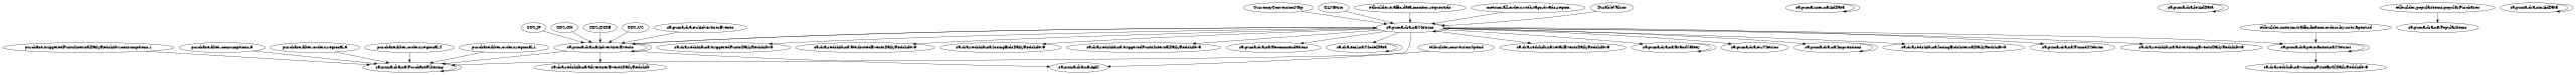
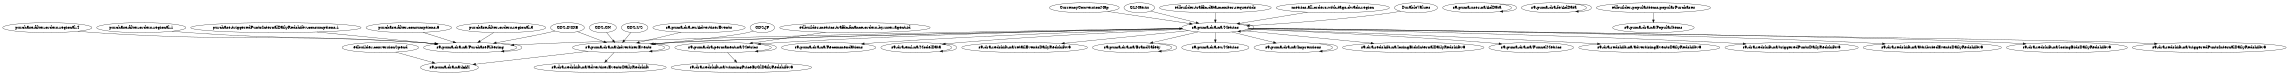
  digraph {
    "s9-puma-dra-na/Metrics"
    "s9-dra-eml-na/ModelData"
    "s9-puma-dra-na/AdvertiserEvents"
    "s9-puma-dra-na/PurchaseFiltering"
    "s9-dra-redshift-na/retailEventsDailyRedshiftv6"
    "s9-puma-dra-permanent-na/Metrics"
    "s9-puma-dra-na/BrandSafety"
    "s9-puma-dra-eu/Metrics"
    "s9-puma-dra-na/Impressions"
    "s9-dra-redshift-na/losingBidsInternalDailyRedshiftv6"
    "s9-puma-dra-na/FunnelMetrics"
    "s9-dra-redshift-na/advertisingEventsDailyRedshiftv6"
    "s9-dra-redshift-na/triggeredPuntsDailyRedshiftv6"
    "s9-dra-redshift-na/attributedEventsDailyRedshiftv6"
    "s9-dra-redshift-na/losingBidsDailyRedshiftv6"
    "s9-dra-redshift-na/triggeredPuntsInternalDailyRedshiftv6"
    "s9-puma-dra-na/Recommendations"
    "s9-puma-dra-na/AAX"
    "s9-dra-redshift-na/advertiserEventsDailyRedshift"
    "s9-dra-redshift-na/winningPriceByGlDailyRedshiftv6"
    n21 [label="s9-puma-user-na/AdData"]
    "CDS-CN"
    "etlbuilder-metrics-traffic-finance-orders-by-user-agent-id"
    "purchase-filter-orders-regional-3"
    CurrencyConversionMap
    "purchase-filter-orders-regional-4"
    "s9-puma-dra-fe/AdData"
    "CDS-IMDB"
    "etlbuilder-conversionSpend"
    "CDS-US"
    "s9-puma-dra-eu/AdvertiserEvents"
    "CDS-JP"
    "etlbuilder-popularitems-popularPurchases"
    "s9-puma-dra-na/PopularItems"
    "purchase-filter-orders-regional-1"
    GLMatrix
    n37 [label="etlbuilder-traffic-data-monitor-requestids"]
    n38 [label="purchase-triggeredPuntsInternalDailyRedshiftv-consumptions-1"]
    "purchase-filter-consumptions-6"
    "metrics-all-orders-with-tags-dwads-region"
    DurableValues
-   "s9-puma-dra-sin/AdData"
    "s9-puma-dra-na/Metrics" -> "s9-puma-dra-na/Metrics"
    "s9-puma-dra-na/Metrics" -> "s9-dra-eml-na/ModelData"
    "s9-puma-dra-na/Metrics" -> "s9-puma-dra-na/AdvertiserEvents"
    "s9-puma-dra-na/Metrics" -> "s9-puma-dra-na/PurchaseFiltering"
    "s9-puma-dra-na/Metrics" -> "s9-dra-redshift-na/retailEventsDailyRedshiftv6"
    "s9-puma-dra-na/Metrics" -> "s9-puma-dra-permanent-na/Metrics"
    "s9-puma-dra-na/Metrics" -> "s9-puma-dra-na/BrandSafety"
    "s9-puma-dra-na/Metrics" -> "s9-puma-dra-eu/Metrics"
    "s9-puma-dra-na/Metrics" -> "s9-puma-dra-na/Impressions"
    "s9-puma-dra-na/Metrics" -> "s9-dra-redshift-na/losingBidsInternalDailyRedshiftv6"
    "s9-puma-dra-na/Metrics" -> "s9-puma-dra-na/FunnelMetrics"
    "s9-puma-dra-na/Metrics" -> "s9-dra-redshift-na/advertisingEventsDailyRedshiftv6"
    "s9-puma-dra-na/Metrics" -> "s9-dra-redshift-na/triggeredPuntsDailyRedshiftv6"
    "s9-puma-dra-na/Metrics" -> "s9-dra-redshift-na/attributedEventsDailyRedshiftv6"
    "s9-puma-dra-na/Metrics" -> "s9-dra-redshift-na/losingBidsDailyRedshiftv6"
    "s9-puma-dra-na/Metrics" -> "s9-dra-redshift-na/triggeredPuntsInternalDailyRedshiftv6"
    "s9-puma-dra-na/Metrics" -> "s9-puma-dra-na/Recommendations"
    "s9-dra-eml-na/ModelData" -> "s9-dra-eml-na/ModelData"
    "s9-puma-dra-na/AdvertiserEvents" -> "s9-puma-dra-na/Metrics"
    "s9-puma-dra-na/AdvertiserEvents" -> "s9-puma-dra-na/AdvertiserEvents"
-   "s9-puma-dra-na/AdvertiserEvents" -> "s9-puma-dra-na/PurchaseFiltering"
+   "CDS-IMDB" -> "s9-puma-dra-na/PurchaseFiltering"
    "s9-puma-dra-na/AdvertiserEvents" -> "s9-puma-dra-na/AAX"
    "s9-puma-dra-na/AdvertiserEvents" -> "s9-dra-redshift-na/advertiserEventsDailyRedshift"
    "s9-puma-dra-na/PurchaseFiltering" -> "s9-puma-dra-na/PurchaseFiltering"
    "s9-puma-dra-permanent-na/Metrics" -> "s9-puma-dra-permanent-na/Metrics"
    "s9-puma-dra-permanent-na/Metrics" -> "s9-dra-redshift-na/winningPriceByGlDailyRedshiftv6"
    "s9-puma-dra-na/BrandSafety" -> "s9-puma-dra-na/BrandSafety"
    "s9-puma-dra-na/Impressions" -> "s9-puma-dra-na/Impressions"
    n21 -> n21
    "CDS-CN" -> "s9-puma-dra-na/AdvertiserEvents"
    "etlbuilder-metrics-traffic-finance-orders-by-user-agent-id" -> "s9-puma-dra-permanent-na/Metrics"
    "purchase-filter-orders-regional-3" -> "s9-puma-dra-na/PurchaseFiltering"
    CurrencyConversionMap -> "s9-puma-dra-na/Metrics"
    "purchase-filter-orders-regional-4" -> "s9-puma-dra-na/PurchaseFiltering"
    "s9-puma-dra-fe/AdData" -> "s9-puma-dra-fe/AdData"
    "CDS-IMDB" -> "s9-puma-dra-na/AdvertiserEvents"
    "etlbuilder-conversionSpend" -> "s9-puma-dra-na/AAX"
    "CDS-US" -> "s9-puma-dra-na/AdvertiserEvents"
    "s9-puma-dra-eu/AdvertiserEvents" -> "s9-puma-dra-na/AdvertiserEvents"
    "CDS-JP" -> "s9-puma-dra-na/AdvertiserEvents"
    "etlbuilder-popularitems-popularPurchases" -> "s9-puma-dra-na/PopularItems"
    "purchase-filter-orders-regional-1" -> "s9-puma-dra-na/PurchaseFiltering"
    GLMatrix -> "s9-puma-dra-na/Metrics"
    n37 -> "s9-puma-dra-na/Metrics"
    n38 -> "s9-puma-dra-na/PurchaseFiltering"
    "purchase-filter-consumptions-6" -> "s9-puma-dra-na/PurchaseFiltering"
    "metrics-all-orders-with-tags-dwads-region" -> "s9-puma-dra-na/Metrics"
    DurableValues -> "s9-puma-dra-na/Metrics"
-   "s9-puma-dra-sin/AdData" -> "s9-puma-dra-sin/AdData"
  }
